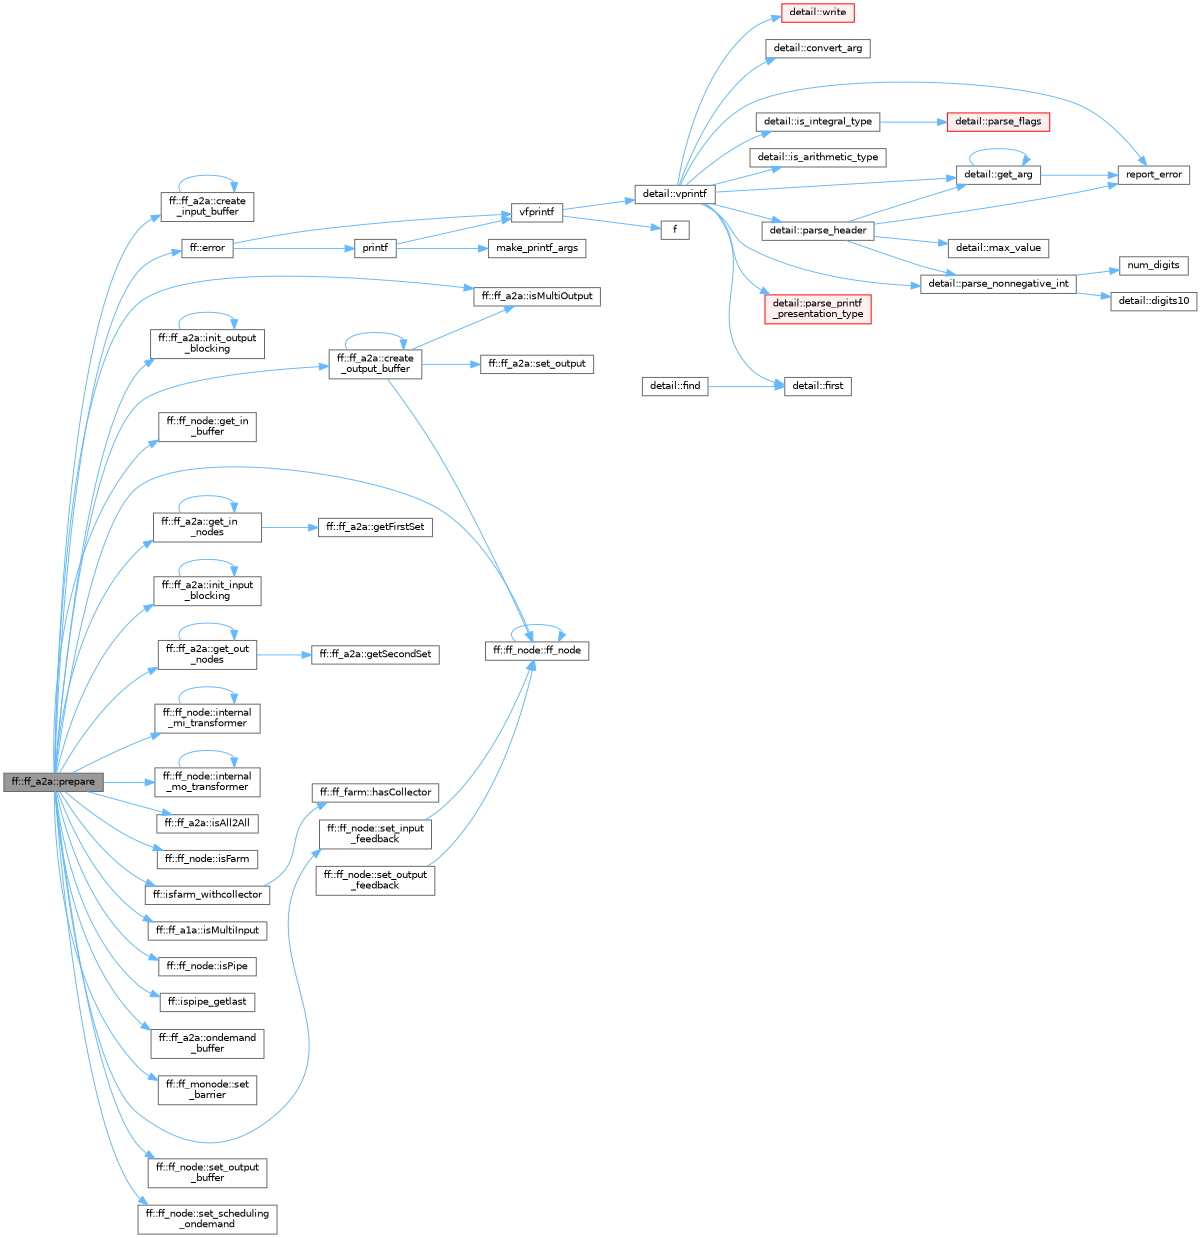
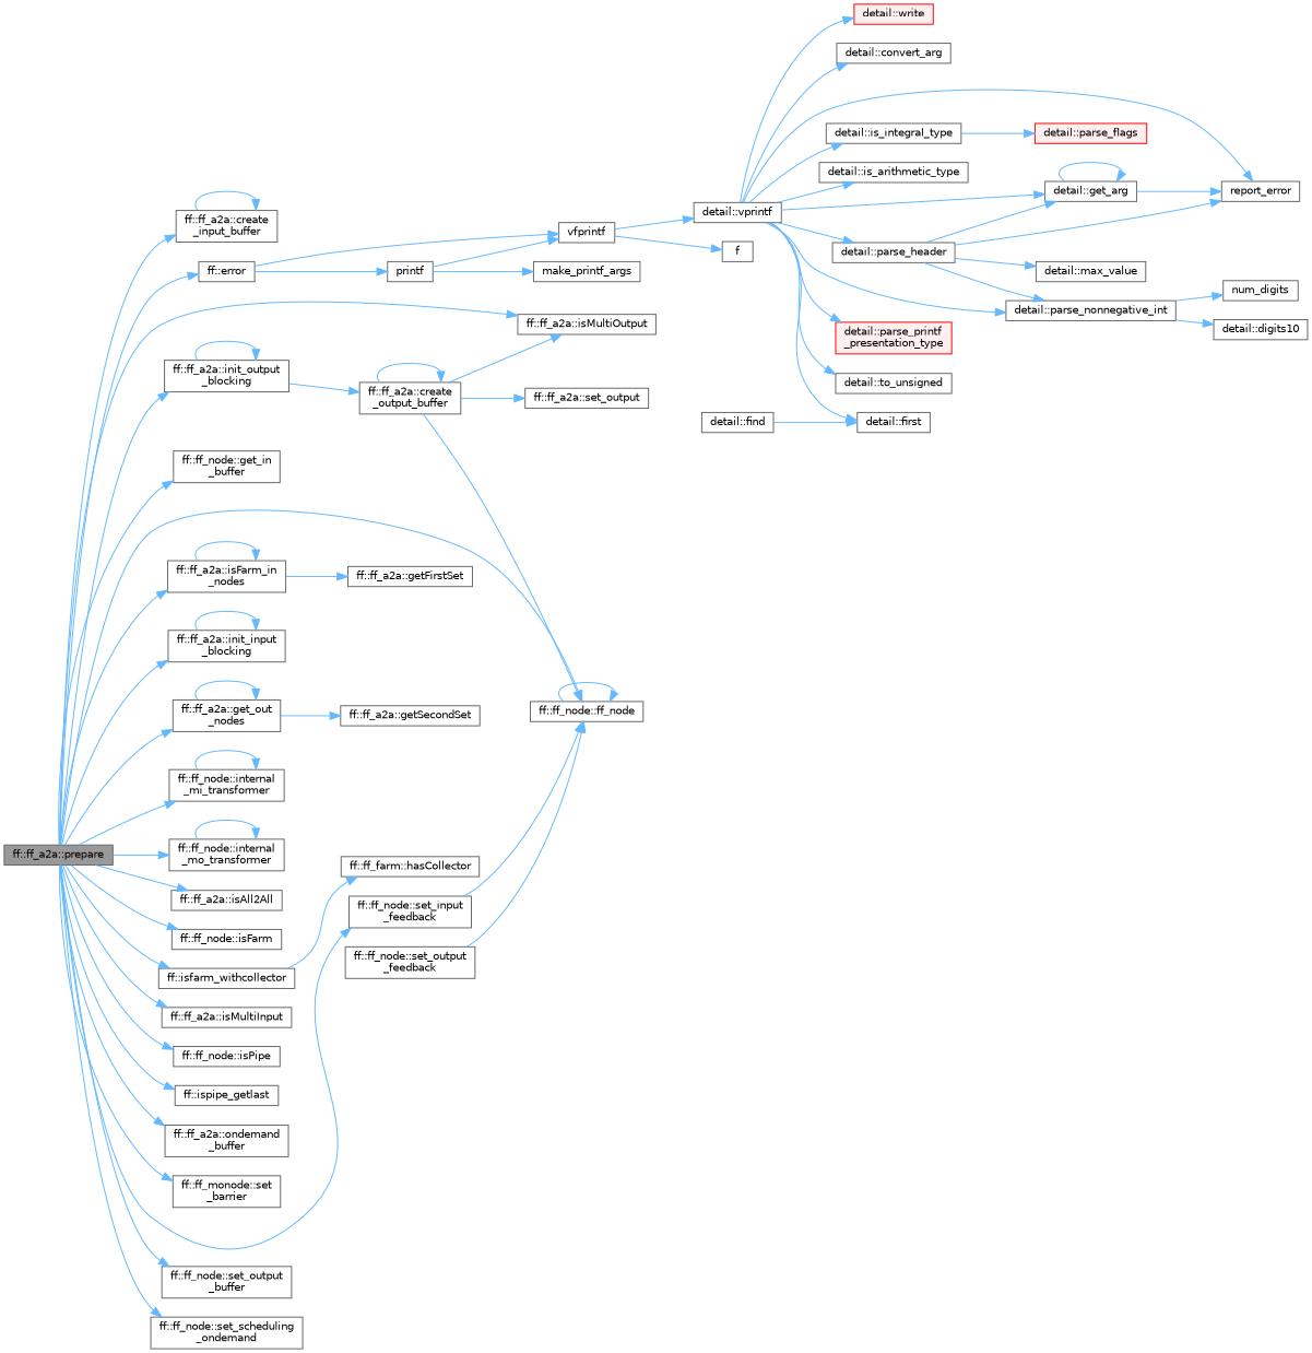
  digraph {
    rankdir=LR
    node [color=grey40 fillcolor=white fontname=Helvetica fontsize=10 shape=box style=filled]
    edge [color=steelblue1 fontname=Helvetica fontsize=10 labelfontname=Helvetica labelfontsize=10 style=solid]
    n1 [color=gray40 fillcolor=grey60 fontcolor=black height=0.2 label="ff::ff_a2a::prepare" width=0.4]
    n2 [height=0.2 label="ff::ff_a2a::create\l_input_buffer" width=0.4]
    n3 [height=0.2 label="ff::ff_a2a::create\l_output_buffer" width=0.4]
    n4 [height=0.2 label="ff::ff_node::ff_node" width=0.4]
    n5 [height=0.2 label="ff::ff_a2a::isMultiOutput" width=0.4]
    n6 [height=0.2 label="ff::error" width=0.4]
    n7 [height=0.2 label="ff::ff_node::get_in\l_buffer" width=0.4]
-   n8 [height=0.2 label="ff::ff_a2a::get_in\l_nodes" width=0.4]
+   n8 [height=0.2 label="ff::ff_a2a::isFarm_in\l_nodes" width=0.4]
    n9 [height=0.2 label="ff::ff_a2a::get_out\l_nodes" width=0.4]
    n10 [height=0.2 label="ff::ff_a2a::init_input\l_blocking" width=0.4]
    n11 [height=0.2 label="ff::ff_a2a::init_output\l_blocking" width=0.4]
    n12 [height=0.2 label="ff::ff_node::internal\l_mi_transformer" width=0.4]
    n13 [height=0.2 label="ff::ff_node::internal\l_mo_transformer" width=0.4]
    n14 [height=0.2 label="ff::ff_a2a::isAll2All" width=0.4]
    n15 [height=0.2 label="ff::ff_node::isFarm" width=0.4]
    n16 [height=0.2 label="ff::isfarm_withcollector" width=0.4]
-   n17 [height=0.2 label="ff::ff_a1a::isMultiInput" width=0.4]
+   n17 [height=0.2 label="ff::ff_a2a::isMultiInput" width=0.4]
    n18 [height=0.2 label="ff::ff_node::isPipe" width=0.4]
    n19 [height=0.2 label="ff::ispipe_getlast" width=0.4]
    n20 [height=0.2 label="ff::ff_a2a::ondemand\l_buffer" width=0.4]
    n21 [height=0.2 label="ff::ff_monode::set\l_barrier" width=0.4]
    n22 [height=0.2 label="ff::ff_node::set_input\l_feedback" width=0.4]
    n23 [height=0.2 label="ff::ff_node::set_output\l_buffer" width=0.4]
    n24 [height=0.2 label="ff::ff_node::set_scheduling\l_ondemand" width=0.4]
    n25 [height=0.2 label="ff::ff_a2a::set_output" width=0.4]
    n26 [height=0.2 label=printf width=0.4]
    n27 [height=0.2 label=vfprintf width=0.4]
    n28 [height=0.2 label="ff::ff_a2a::getFirstSet" width=0.4]
    n29 [height=0.2 label="ff::ff_a2a::getSecondSet" width=0.4]
    n30 [height=0.2 label="ff::ff_farm::hasCollector" width=0.4]
    n31 [height=0.2 label="ff::ff_node::set_output\l_feedback" width=0.4]
    n32 [height=0.2 label=make_printf_args width=0.4]
    n33 [height=0.2 label=f width=0.4]
    n34 [height=0.2 label="detail::vprintf" width=0.4]
    n35 [height=0.2 label="detail::convert_arg" width=0.4]
    n36 [height=0.2 label="detail::get_arg" width=0.4]
    n37 [height=0.2 label=report_error width=0.4]
    n38 [height=0.2 label="detail::is_arithmetic_type" width=0.4]
    n39 [height=0.2 label="detail::is_integral_type" width=0.4]
    n40 [height=0.2 label="detail::parse_header" width=0.4]
    n41 [height=0.2 label="detail::parse_nonnegative_int" width=0.4]
    n42 [color=red fillcolor="#FFF0F0" height=0.2 label="detail::parse_printf\l_presentation_type" width=0.4]
+   n43 [height=0.2 label="detail::to_unsigned" width=0.4]
    n44 [color=red fillcolor="#FFF0F0" height=0.2 label="detail::write" width=0.4]
    n45 [height=0.2 label="detail::first" width=0.4]
    n46 [height=0.2 label="detail::find" width=0.4]
    n47 [color=red fillcolor="#FFF0F0" height=0.2 label="detail::parse_flags" width=0.4]
    n48 [height=0.2 label="detail::max_value" width=0.4]
    n49 [height=0.2 label="detail::digits10" width=0.4]
    n50 [height=0.2 label=num_digits width=0.4]
    n1 -> n2
-   n1 -> n3
+   n11 -> n3
    n1 -> n4
    n1 -> n5
    n1 -> n6
    n1 -> n7
    n1 -> n8
    n1 -> n9
    n1 -> n10
    n1 -> n11
    n1 -> n12
    n1 -> n13
    n1 -> n14
    n1 -> n15
    n1 -> n16
    n1 -> n17
    n1 -> n18
    n1 -> n19
    n1 -> n20
    n1 -> n21
    n1 -> n22
    n1 -> n23
    n1 -> n24
    n2 -> n2
    n3 -> n3
    n3 -> n4
    n3 -> n5
    n3 -> n25
    n4 -> n4
    n6 -> n26
    n6 -> n27
    n8 -> n8
    n8 -> n28
    n9 -> n9
    n9 -> n29
    n10 -> n10
    n11 -> n11
    n12 -> n12
    n13 -> n13
    n16 -> n30
    n22 -> n4
    n26 -> n27
    n26 -> n32
    n27 -> n33
    n27 -> n34
    n31 -> n4
    n34 -> n35
    n34 -> n36
    n34 -> n37
    n34 -> n38
    n34 -> n39
    n34 -> n40
    n34 -> n41
    n34 -> n42
+   n34 -> n43
    n34 -> n44
    n34 -> n45
    n36 -> n36
    n36 -> n37
    n39 -> n47
    n40 -> n36
    n40 -> n37
    n40 -> n41
    n40 -> n48
    n41 -> n49
    n41 -> n50
    n46 -> n45
  }
